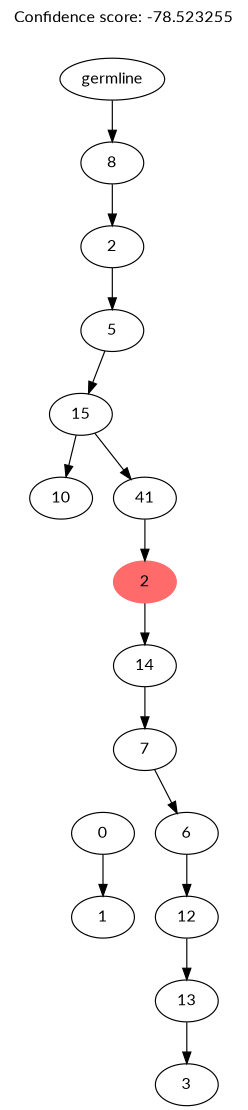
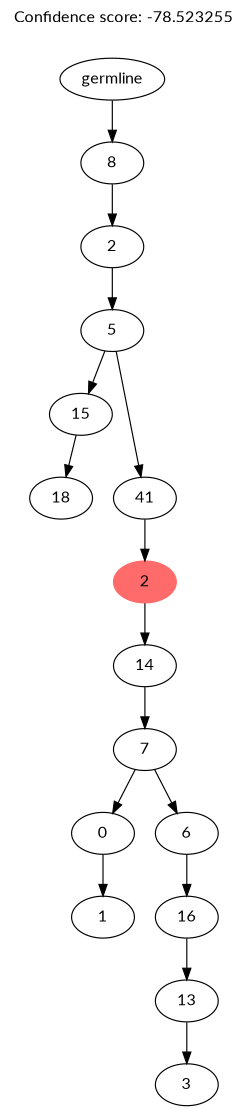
  digraph {
    fontname=Lato
    label="Confidence score: -78.523255"
    labelloc=t
    node [fontname=Lato]
    edge [fontname=Lato]
    n1 [label=15]
-   n2 [label=10]
+   n2 [label=18]
    n3 [label=1]
    n4 [label=0]
    n5 [label=13]
    n6 [label=3]
-   n7 [label=12]
+   n7 [label=16]
    n8 [label=6]
    n9 [label=7]
    n10 [label=14]
    n11 [color=indianred1 label=2 style=filled]
    n12 [label=41]
    n13 [label=5]
    n14 [label=2]
    n15 [label=8]
    n16 [label=germline]
    n1 -> n2
    n4 -> n3
    n5 -> n6
    n7 -> n5
    n8 -> n7
+   n9 -> n4
    n9 -> n8
    n10 -> n9
    n11 -> n10
    n12 -> n11
    n13 -> n1
-   n1 -> n12
+   n13 -> n12
    n14 -> n13
    n15 -> n14
    n16 -> n15
  }
